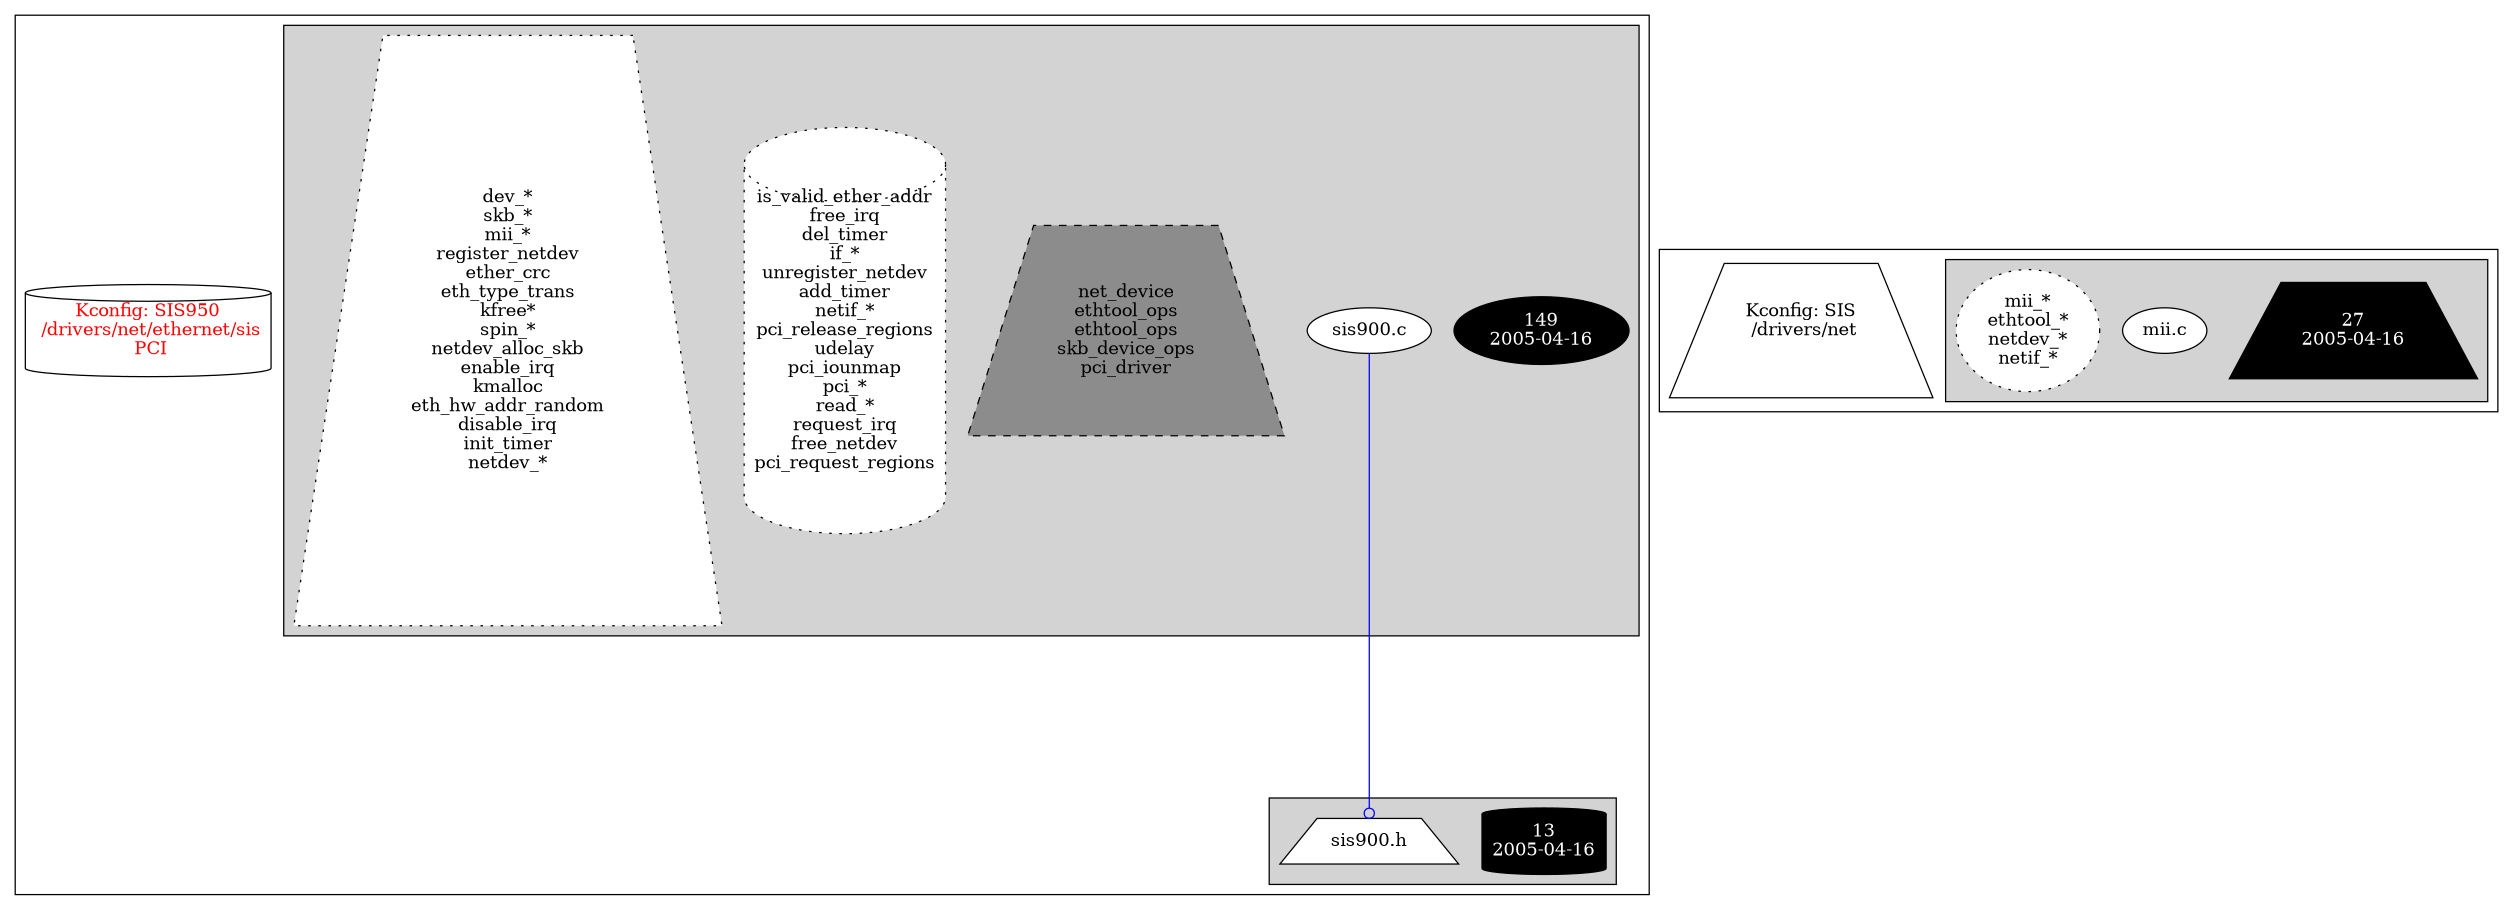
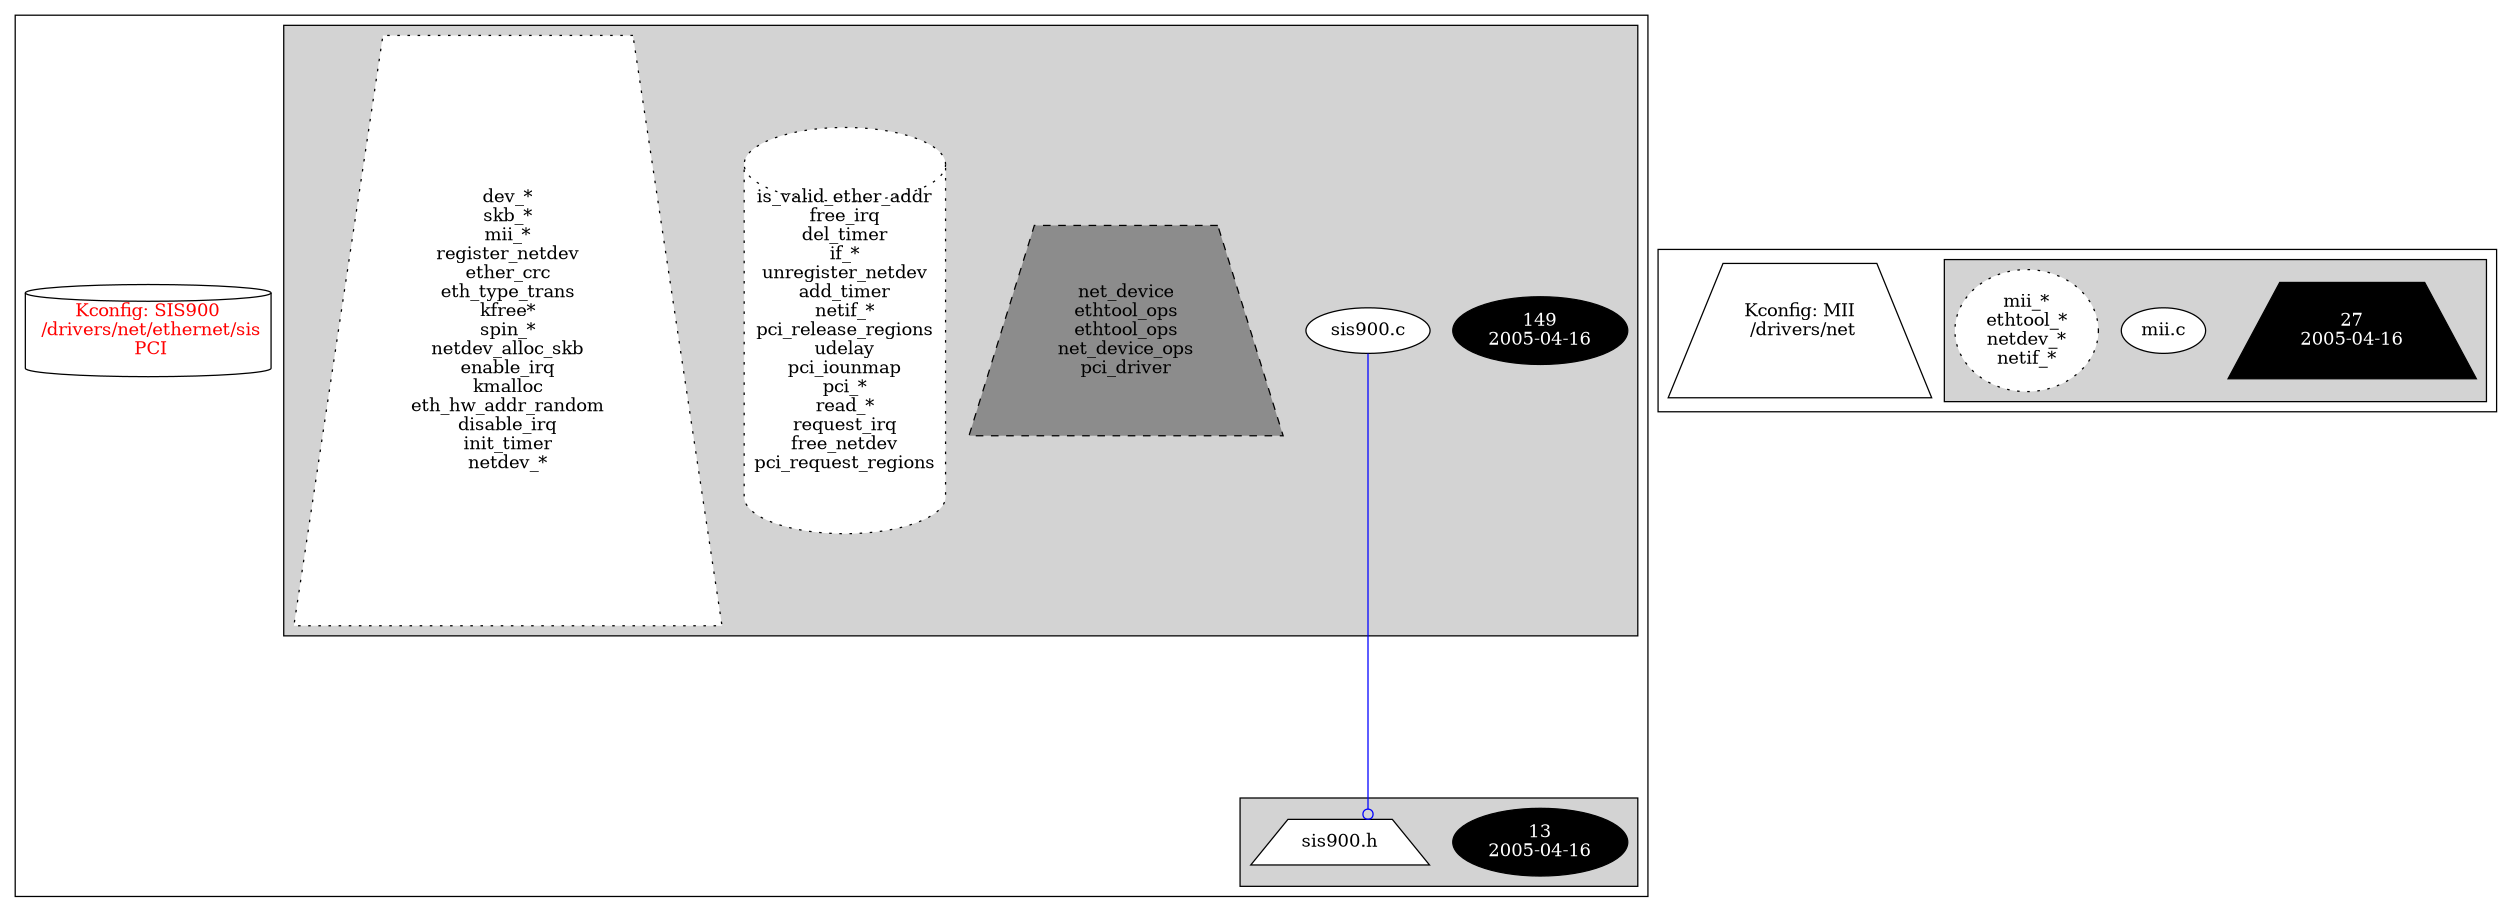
  digraph {
    ranksep=2
    splines=ortho
    node [fillcolor=white fontcolor=black style=filled shape=trapezium]
-   n1 [fillcolor=black fontcolor=white label="13\n2005-04-16" shape=cylinder]
+   n1 [fillcolor=black fontcolor=white label="13\n2005-04-16" shape=ellipse]
    n2 [label="sis900.h\n"]
    n3 [fillcolor=black fontcolor=white label="149\n2005-04-16" shape=ellipse]
    n4 [label="sis900.c\n" shape=ellipse]
-   n5 [fillcolor=grey55 label="net_device\nethtool_ops\nethtool_ops\nskb_device_ops\npci_driver\n" style="filled,dashed"]
+   n5 [fillcolor=grey55 label="net_device\nethtool_ops\nethtool_ops\nnet_device_ops\npci_driver\n" style="filled,dashed"]
    n6 [label="is_valid_ether_addr\nfree_irq\ndel_timer\nif_*\nunregister_netdev\nadd_timer\nnetif_*\npci_release_regions\nudelay\npci_iounmap\npci_*\nread_*\nrequest_irq\nfree_netdev\npci_request_regions\n" shape=cylinder style="filled,dotted"]
    n7 [label="dev_*\nskb_*\nmii_*\nregister_netdev\nether_crc\neth_type_trans\nkfree*\nspin_*\nnetdev_alloc_skb\nenable_irq\nkmalloc\neth_hw_addr_random\ndisable_irq\ninit_timer\nnetdev_*\n" style="filled,dotted"]
-   n8 [fontcolor=red label="Kconfig: SIS950\n /drivers/net/ethernet/sis\n  PCI " shape=cylinder fillcolor="" style=""]
+   n8 [fontcolor=red label="Kconfig: SIS900\n /drivers/net/ethernet/sis\n  PCI " shape=cylinder fillcolor="" style=""]
    n9 [fillcolor=black fontcolor=white label="27\n2005-04-16"]
    n10 [label="mii.c\n" shape=ellipse]
    n11 [label="mii_*\nethtool_*\nnetdev_*\nnetif_*\n" shape=ellipse style="filled,dotted"]
-   n12 [label="Kconfig: SIS\n /drivers/net\n " fillcolor="" fontcolor="" style=""]
+   n12 [label="Kconfig: MII\n /drivers/net\n " fillcolor="" fontcolor="" style=""]
    subgraph cluster_1 {
      n8
      subgraph cluster_2 {
        style=filled
        n1
        n2
      }
      subgraph cluster_3 {
        style=filled
        n3
        n4
        n5
        n6
        n7
      }
    }
    subgraph cluster_4 {
      n12
      subgraph cluster_5 {
        style=filled
        n9
        n10
        n11
      }
    }
    n4 -> n2 [color=blue arrowhead=odot]
  }
